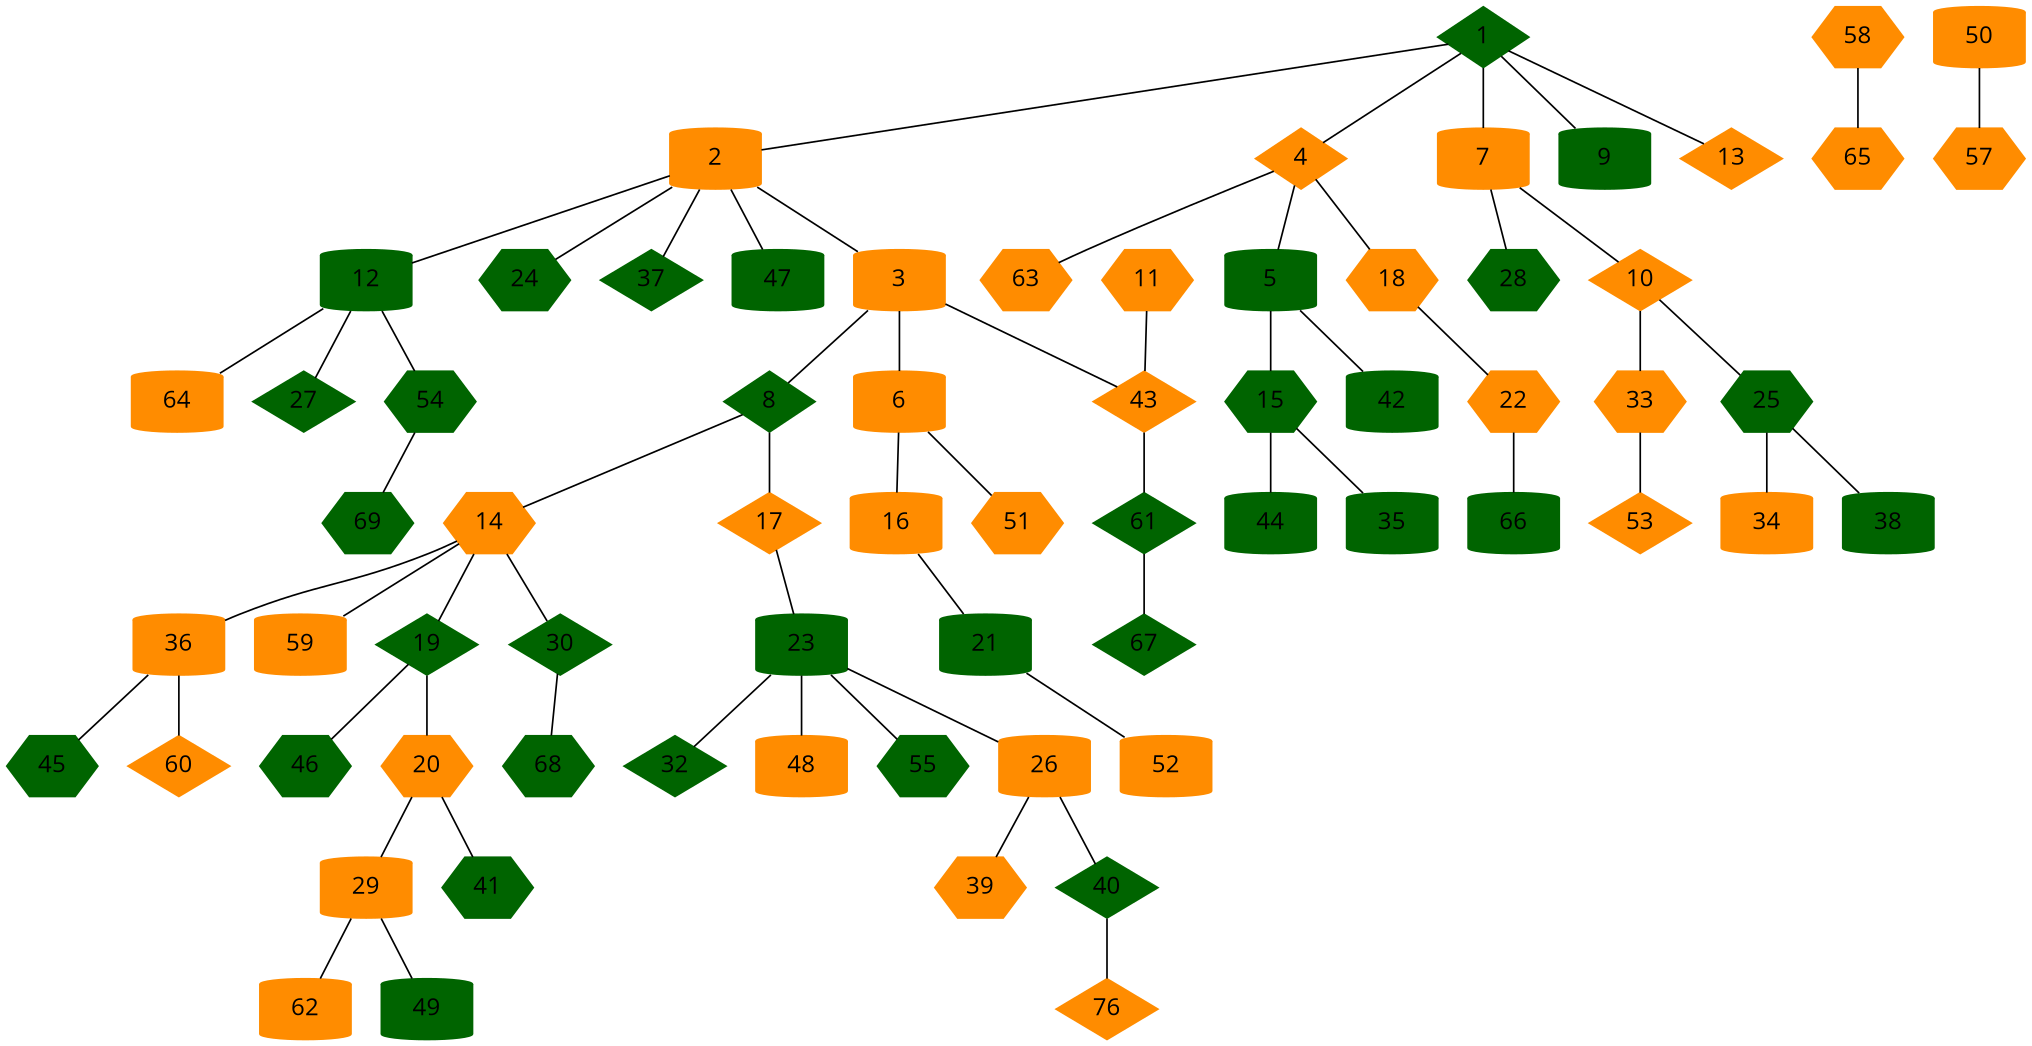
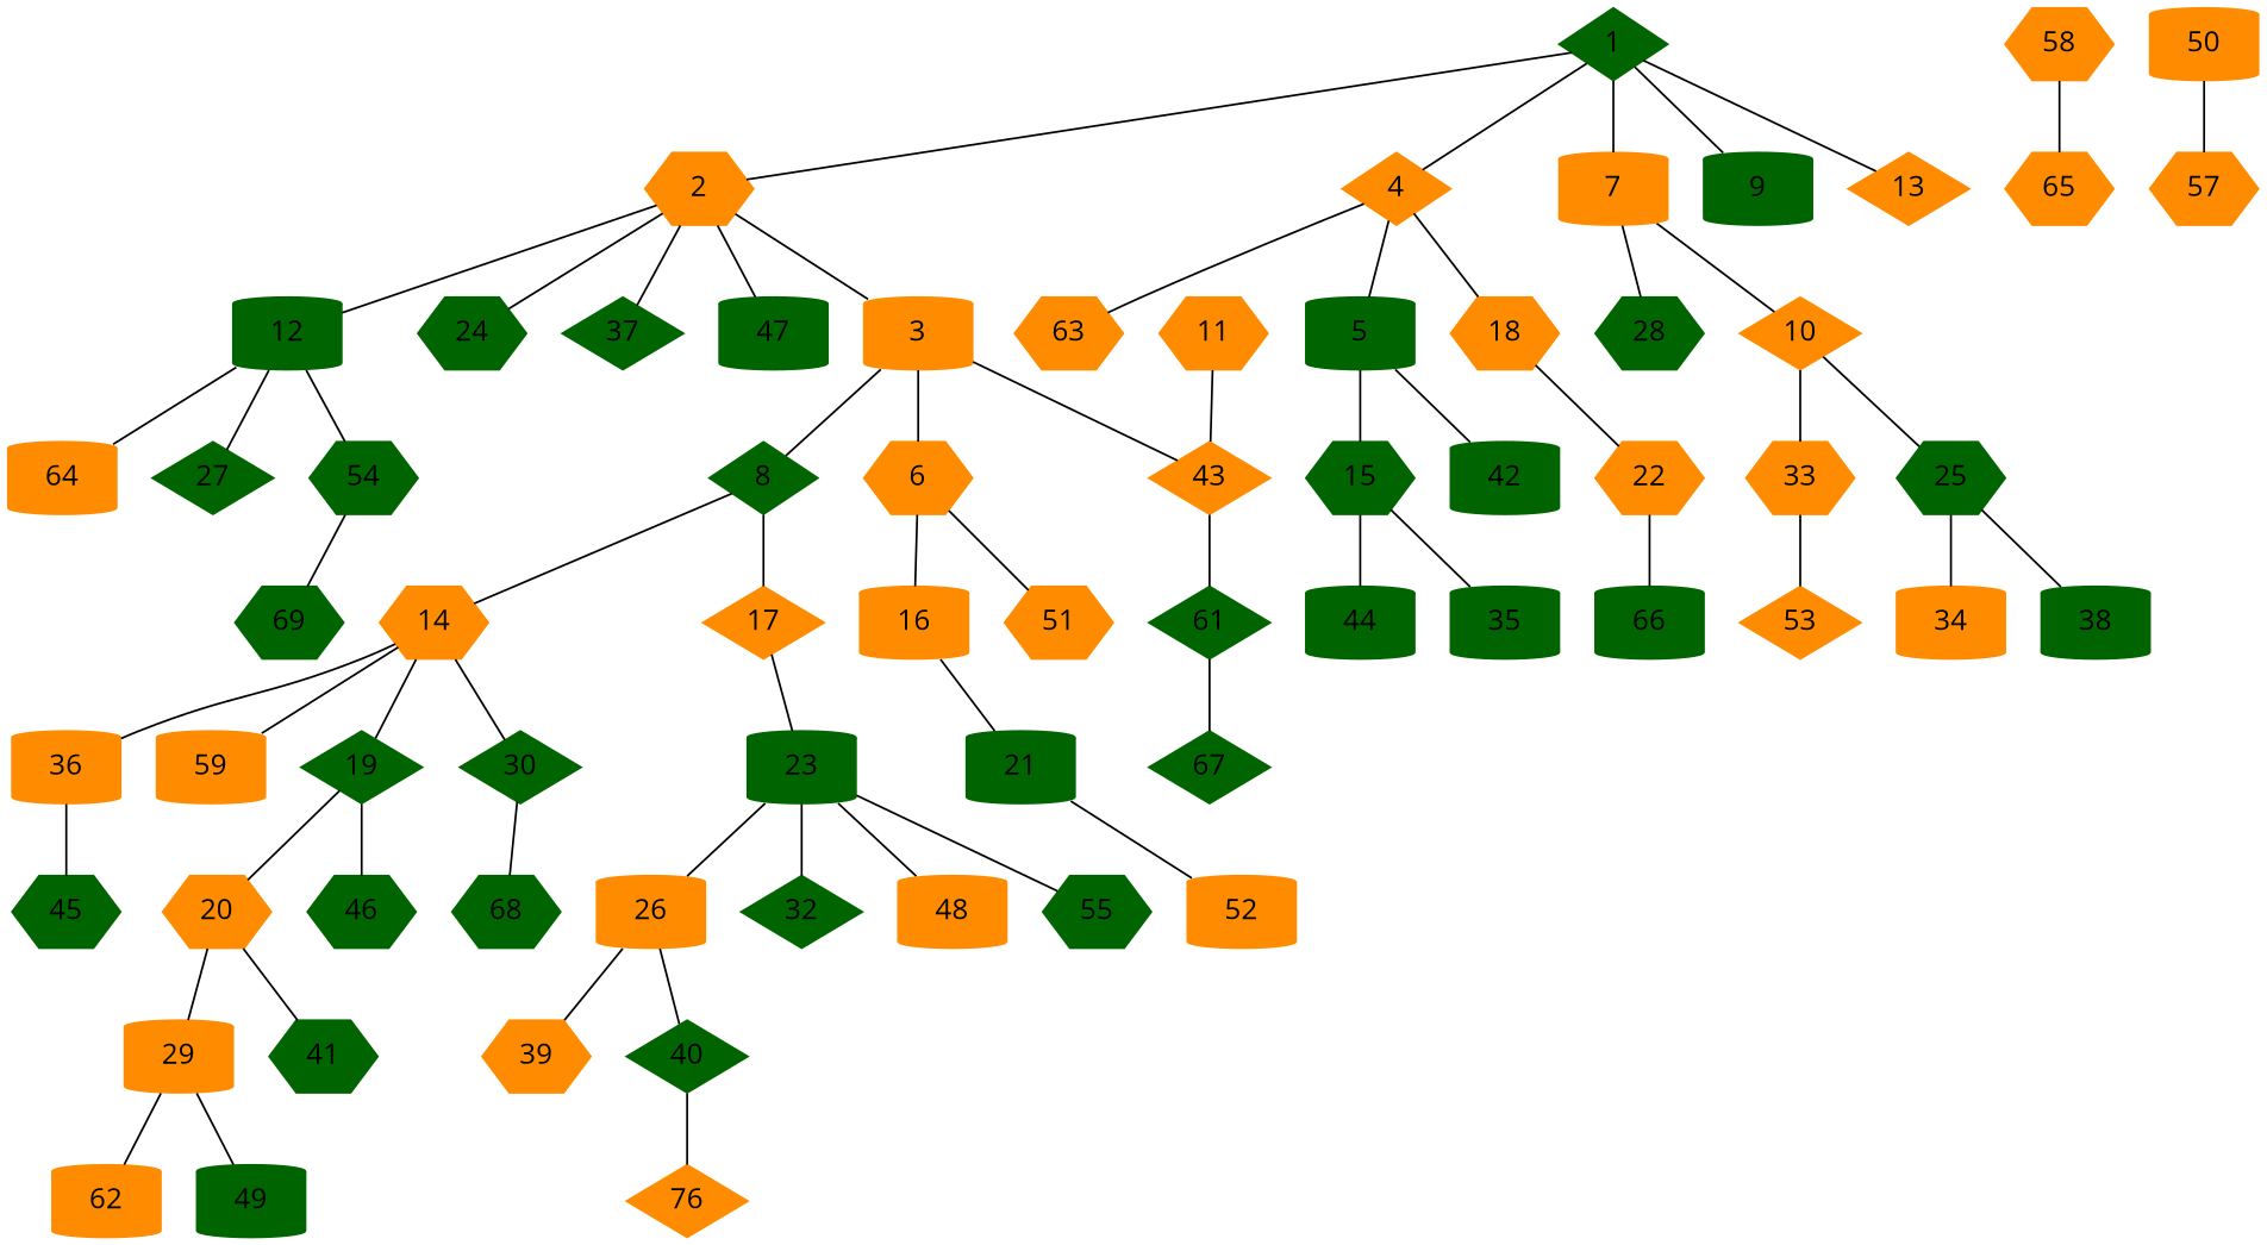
  graph {
    fontname="Open Sans"
    node [color=darkorange fontname="Open Sans" shape=cylinder style=filled]
    edge [fontname="Open Sans"]
    1 [color=darkgreen shape=diamond]
-   2
+   2 [shape=hexagon]
    4 [shape=diamond]
    7
    9 [color=darkgreen]
    13 [shape=diamond]
    3
    12 [color=darkgreen]
    24 [color=darkgreen shape=hexagon]
    37 [color=darkgreen shape=diamond]
    47 [color=darkgreen]
    5 [color=darkgreen]
    18 [shape=hexagon]
    63 [shape=hexagon]
    10 [shape=diamond]
    28 [color=darkgreen shape=hexagon]
-   6
+   6 [shape=hexagon]
    8 [color=darkgreen shape=diamond]
    43 [shape=diamond]
    27 [color=darkgreen shape=diamond]
    54 [color=darkgreen shape=hexagon]
    64
    16
    51 [shape=hexagon]
    14 [shape=hexagon]
    17 [shape=diamond]
    11 [shape=hexagon]
    15 [color=darkgreen shape=hexagon]
    42 [color=darkgreen]
    22 [shape=hexagon]
    35 [color=darkgreen]
    44 [color=darkgreen]
    21 [color=darkgreen]
    58 [shape=hexagon]
    65 [shape=hexagon]
    25 [color=darkgreen shape=hexagon]
    33 [shape=hexagon]
    19 [color=darkgreen shape=diamond]
    30 [color=darkgreen shape=diamond]
    36
    59
    23 [color=darkgreen]
    34
    38 [color=darkgreen]
    53 [shape=diamond]
    61 [color=darkgreen shape=diamond]
    69 [color=darkgreen shape=hexagon]
    20 [shape=hexagon]
    46 [color=darkgreen shape=hexagon]
    68 [color=darkgreen shape=hexagon]
    45 [color=darkgreen shape=hexagon]
-   60 [shape=diamond]
    52
    26
    32 [color=darkgreen shape=diamond]
    48
    55 [color=darkgreen shape=hexagon]
    66 [color=darkgreen]
    29
    41 [color=darkgreen shape=hexagon]
    49 [color=darkgreen]
    62
    39 [shape=hexagon]
    40 [color=darkgreen shape=diamond]
    n65 [label=76 shape=diamond]
    57 [shape=hexagon]
    50
    67 [color=darkgreen shape=diamond]
    1 -- 2
    1 -- 4
    1 -- 7
    1 -- 9
    1 -- 13
    2 -- 3
    2 -- 12
    2 -- 24
    2 -- 37
    2 -- 47
    4 -- 5
    4 -- 18
    4 -- 63
    7 -- 10
    7 -- 28
    3 -- 6
    3 -- 8
    3 -- 43
    12 -- 27
    12 -- 54
    12 -- 64
    5 -- 15
    5 -- 42
    18 -- 22
    10 -- 25
    10 -- 33
    6 -- 16
    6 -- 51
    8 -- 14
    8 -- 17
    43 -- 61
    54 -- 69
    16 -- 21
    14 -- 19
    14 -- 30
    14 -- 36
    14 -- 59
    17 -- 23
    11 -- 43
    15 -- 35
    15 -- 44
    22 -- 66
    21 -- 52
    58 -- 65
    25 -- 34
    25 -- 38
    33 -- 53
    19 -- 20
    19 -- 46
    30 -- 68
    36 -- 45
-   36 -- 60
    23 -- 26
    23 -- 32
    23 -- 48
    23 -- 55
    61 -- 67
    20 -- 29
    20 -- 41
    26 -- 39
    26 -- 40
    29 -- 49
    29 -- 62
    40 -- n65
    50 -- 57
  }
